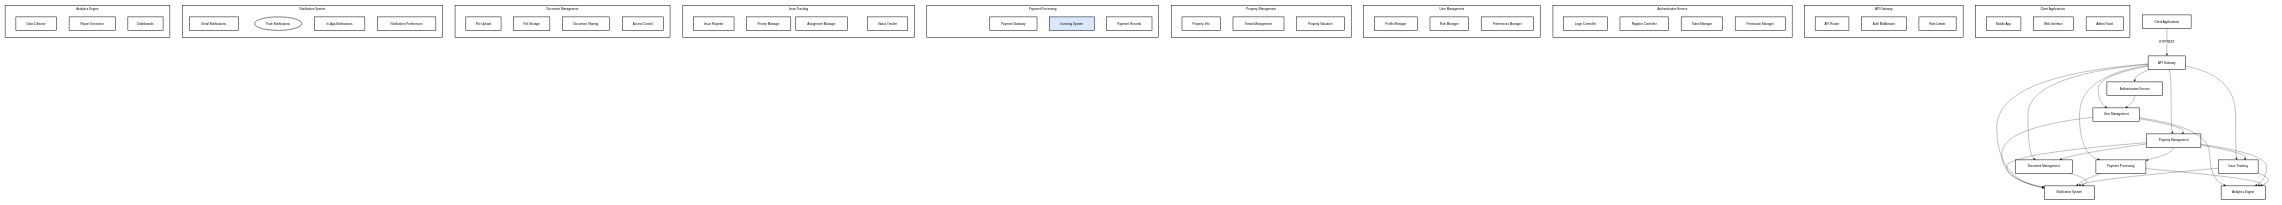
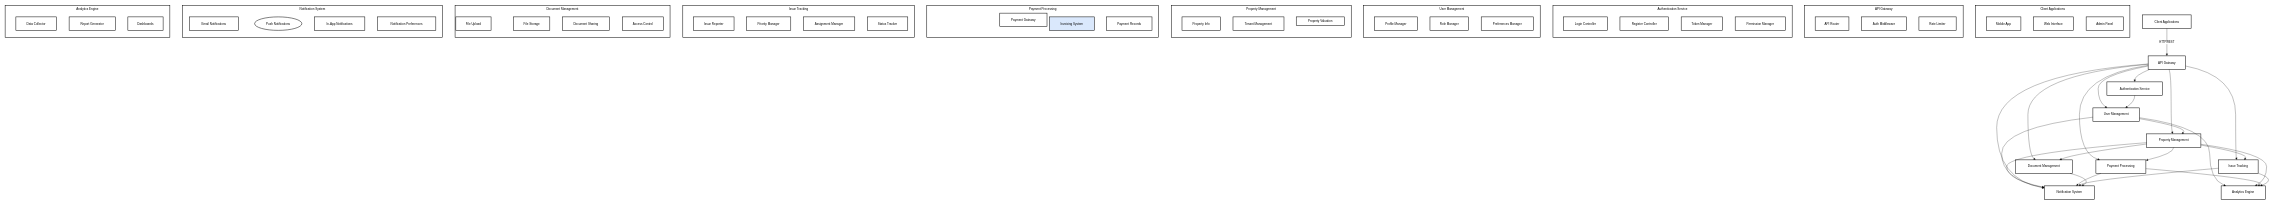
  <mxCell id="0" />
  <mxCell id="1" parent="0" />
  <mxCell id="2" value="Analytics Engine" style="whiteSpace=wrap;strokeWidth=2;verticalAlign=top;" vertex="1" parent="1"><mxGeometry x="20" y="20" width="659" height="129" as="geometry" /></mxCell>
  <mxCell id="3" value="Data Collector" style="whiteSpace=wrap;strokeWidth=2;" vertex="1" parent="2"><mxGeometry x="43" y="46" width="163" height="54" as="geometry" /></mxCell>
  <mxCell id="4" value="Report Generator" style="whiteSpace=wrap;strokeWidth=2;" vertex="1" parent="2"><mxGeometry x="256" y="46" width="185" height="54" as="geometry" /></mxCell>
  <mxCell id="5" value="Dashboards" style="whiteSpace=wrap;strokeWidth=2;" vertex="1" parent="2"><mxGeometry x="491" y="46" width="141" height="54" as="geometry" /></mxCell>
  <mxCell id="6" value="Notification System" style="whiteSpace=wrap;strokeWidth=2;verticalAlign=top;" vertex="1" parent="1"><mxGeometry x="729" y="20" width="1041" height="129" as="geometry" /></mxCell>
  <mxCell id="7" value="Email Notifications" style="whiteSpace=wrap;strokeWidth=2;" vertex="1" parent="6"><mxGeometry x="28" y="46" width="196" height="54" as="geometry" /></mxCell>
  <mxCell id="8" value="Push Notifications" style="ellipse;whiteSpace=wrap;strokeWidth=2;" vertex="1" parent="6"><mxGeometry x="289" y="46" width="189" height="54" as="geometry" /></mxCell>
  <mxCell id="9" value="In-App Notifications" style="whiteSpace=wrap;strokeWidth=2;" vertex="1" parent="6"><mxGeometry x="528" y="46" width="202" height="54" as="geometry" /></mxCell>
  <mxCell id="10" value="Notification Preferences" style="whiteSpace=wrap;strokeWidth=2;" vertex="1" parent="6"><mxGeometry x="780" y="46" width="234" height="54" as="geometry" /></mxCell>
  <mxCell id="11" value="Document Management" style="whiteSpace=wrap;strokeWidth=2;verticalAlign=top;" vertex="1" parent="1"><mxGeometry x="1820" y="20" width="860" height="129" as="geometry" /></mxCell>
- <mxCell id="12" value="File Upload" style="whiteSpace=wrap;strokeWidth=2;" vertex="1" parent="11"><mxGeometry x="43" y="46" width="141" height="54" as="geometry" /></mxCell>
+ <mxCell id="12" value="File Upload" style="whiteSpace=wrap;strokeWidth=2;" vertex="1" parent="11"><mxGeometry x="3" y="46" width="141" height="54" as="geometry" /></mxCell>
  <mxCell id="13" value="File Storage" style="whiteSpace=wrap;strokeWidth=2;" vertex="1" parent="11"><mxGeometry x="234" y="46" width="145" height="54" as="geometry" /></mxCell>
  <mxCell id="14" value="Document Sharing" style="whiteSpace=wrap;strokeWidth=2;" vertex="1" parent="11"><mxGeometry x="429" y="46" width="189" height="54" as="geometry" /></mxCell>
  <mxCell id="15" value="Access Control" style="whiteSpace=wrap;strokeWidth=2;" vertex="1" parent="11"><mxGeometry x="669" y="46" width="165" height="54" as="geometry" /></mxCell>
  <mxCell id="16" value="Issue Tracking" style="whiteSpace=wrap;strokeWidth=2;verticalAlign=top;" vertex="1" parent="1"><mxGeometry x="2731" y="20" width="927" height="129" as="geometry" /></mxCell>
  <mxCell id="17" value="Issue Reporter" style="whiteSpace=wrap;strokeWidth=2;" vertex="1" parent="16"><mxGeometry x="43" y="46" width="162" height="54" as="geometry" /></mxCell>
  <mxCell id="18" value="Priority Manager" style="whiteSpace=wrap;strokeWidth=2;" vertex="1" parent="16"><mxGeometry x="255" y="46" width="177" height="54" as="geometry" /></mxCell>
- <mxCell id="19" value="Assignment Manager" style="whiteSpace=wrap;strokeWidth=2;" vertex="1" parent="16"><mxGeometry x="452" y="46" width="206" height="54" as="geometry" /></mxCell>
+ <mxCell id="19" value="Assignment Manager" style="whiteSpace=wrap;strokeWidth=2;" vertex="1" parent="16"><mxGeometry x="482" y="46" width="206" height="54" as="geometry" /></mxCell>
  <mxCell id="20" value="Status Tracker" style="whiteSpace=wrap;strokeWidth=2;" vertex="1" parent="16"><mxGeometry x="738" y="46" width="162" height="54" as="geometry" /></mxCell>
  <mxCell id="21" value="Payment Processing" style="whiteSpace=wrap;strokeWidth=2;verticalAlign=top;" vertex="1" parent="1"><mxGeometry x="3707" y="20" width="928" height="129" as="geometry" /></mxCell>
- <mxCell id="22" value="Payment Gateway" style="whiteSpace=wrap;strokeWidth=2;" vertex="1" parent="21"><mxGeometry x="252" y="46" width="189" height="54" as="geometry" /></mxCell>
+ <mxCell id="22" value="Payment Gateway" style="whiteSpace=wrap;strokeWidth=2;" vertex="1" parent="21"><mxGeometry x="292" y="31" width="189" height="54" as="geometry" /></mxCell>
  <mxCell id="23" value="Invoicing System" style="whiteSpace=wrap;strokeWidth=2;fillColor=#dae8fc;" vertex="1" parent="21"><mxGeometry x="491" y="46" width="179" height="54" as="geometry" /></mxCell>
  <mxCell id="24" value="Payment Records" style="whiteSpace=wrap;strokeWidth=2;" vertex="1" parent="21"><mxGeometry x="719" y="46" width="182" height="54" as="geometry" /></mxCell>
  <mxCell id="25" value="Property Management" style="whiteSpace=wrap;strokeWidth=2;verticalAlign=top;" vertex="1" parent="1"><mxGeometry x="4685" y="20" width="720" height="129" as="geometry" /></mxCell>
  <mxCell id="26" value="Property Info" style="whiteSpace=wrap;strokeWidth=2;" vertex="1" parent="25"><mxGeometry x="43" y="46" width="154" height="54" as="geometry" /></mxCell>
  <mxCell id="27" value="Tenant Management" style="whiteSpace=wrap;strokeWidth=2;" vertex="1" parent="25"><mxGeometry x="247" y="46" width="204" height="54" as="geometry" /></mxCell>
- <mxCell id="28" value="Property Valuation" style="whiteSpace=wrap;strokeWidth=2;" vertex="1" parent="25"><mxGeometry x="500" y="46" width="193" height="54" as="geometry" /></mxCell>
+ <mxCell id="28" value="Property Valuation" style="whiteSpace=wrap;strokeWidth=2;" vertex="1" parent="25"><mxGeometry x="500" y="46" width="193" height="35" as="geometry" /></mxCell>
  <mxCell id="29" value="User Management" style="whiteSpace=wrap;strokeWidth=2;verticalAlign=top;" vertex="1" parent="1"><mxGeometry x="5455" y="20" width="706" height="129" as="geometry" /></mxCell>
  <mxCell id="30" value="Profile Manager" style="whiteSpace=wrap;strokeWidth=2;" vertex="1" parent="29"><mxGeometry x="43" y="46" width="172" height="54" as="geometry" /></mxCell>
  <mxCell id="31" value="Role Manager" style="whiteSpace=wrap;strokeWidth=2;" vertex="1" parent="29"><mxGeometry x="265" y="46" width="155" height="54" as="geometry" /></mxCell>
  <mxCell id="32" value="Preferences Manager" style="whiteSpace=wrap;strokeWidth=2;" vertex="1" parent="29"><mxGeometry x="470" y="46" width="209" height="54" as="geometry" /></mxCell>
  <mxCell id="33" value="Authentication Service" style="whiteSpace=wrap;strokeWidth=2;verticalAlign=top;" vertex="1" parent="1"><mxGeometry x="6212" y="20" width="957" height="129" as="geometry" /></mxCell>
  <mxCell id="34" value="Login Controller" style="whiteSpace=wrap;strokeWidth=2;" vertex="1" parent="33"><mxGeometry x="43" y="46" width="175" height="54" as="geometry" /></mxCell>
  <mxCell id="35" value="Register Controller" style="whiteSpace=wrap;strokeWidth=2;" vertex="1" parent="33"><mxGeometry x="268" y="46" width="195" height="54" as="geometry" /></mxCell>
  <mxCell id="36" value="Token Manager" style="whiteSpace=wrap;strokeWidth=2;" vertex="1" parent="33"><mxGeometry x="513" y="46" width="166" height="54" as="geometry" /></mxCell>
  <mxCell id="37" value="Permission Manager" style="whiteSpace=wrap;strokeWidth=2;" vertex="1" parent="33"><mxGeometry x="729" y="46" width="201" height="54" as="geometry" /></mxCell>
  <mxCell id="38" value="API Gateway" style="whiteSpace=wrap;strokeWidth=2;verticalAlign=top;" vertex="1" parent="1"><mxGeometry x="7218" y="20" width="635" height="129" as="geometry" /></mxCell>
  <mxCell id="39" value="API Router" style="whiteSpace=wrap;strokeWidth=2;" vertex="1" parent="38"><mxGeometry x="43" y="46" width="135" height="54" as="geometry" /></mxCell>
  <mxCell id="40" value="Auth Middleware" style="whiteSpace=wrap;strokeWidth=2;" vertex="1" parent="38"><mxGeometry x="228" y="46" width="181" height="54" as="geometry" /></mxCell>
  <mxCell id="41" value="Rate Limiter" style="whiteSpace=wrap;strokeWidth=2;" vertex="1" parent="38"><mxGeometry x="458" y="46" width="149" height="54" as="geometry" /></mxCell>
  <mxCell id="42" value="Client Applications" style="whiteSpace=wrap;strokeWidth=2;verticalAlign=top;" vertex="1" parent="1"><mxGeometry x="7903" y="20" width="617" height="129" as="geometry" /></mxCell>
  <mxCell id="43" value="Mobile App" style="whiteSpace=wrap;strokeWidth=2;" vertex="1" parent="42"><mxGeometry x="43" y="46" width="138" height="54" as="geometry" /></mxCell>
  <mxCell id="44" value="Web Interface" style="whiteSpace=wrap;strokeWidth=2;" vertex="1" parent="42"><mxGeometry x="231" y="46" width="161" height="54" as="geometry" /></mxCell>
  <mxCell id="45" value="Admin Panel" style="whiteSpace=wrap;strokeWidth=2;" vertex="1" parent="42"><mxGeometry x="442" y="46" width="149" height="54" as="geometry" /></mxCell>
  <mxCell id="46" value="Client Applications" style="whiteSpace=wrap;strokeWidth=2;" vertex="1" parent="1"><mxGeometry x="8571" y="58" width="194" height="54" as="geometry" /></mxCell>
  <mxCell id="47" value="API Gateway" style="whiteSpace=wrap;strokeWidth=2;" vertex="1" parent="1"><mxGeometry x="8593" y="222" width="150" height="54" as="geometry" /></mxCell>
  <mxCell id="48" value="Authentication Service" style="whiteSpace=wrap;strokeWidth=2;" vertex="1" parent="1"><mxGeometry x="8428" y="326" width="223" height="54" as="geometry" /></mxCell>
  <mxCell id="49" value="User Management" style="whiteSpace=wrap;strokeWidth=2;" vertex="1" parent="1"><mxGeometry x="8372" y="430" width="187" height="54" as="geometry" /></mxCell>
  <mxCell id="50" value="Property Management" style="whiteSpace=wrap;strokeWidth=2;" vertex="1" parent="1"><mxGeometry x="8587" y="534" width="217" height="54" as="geometry" /></mxCell>
  <mxCell id="51" value="Payment Processing" style="whiteSpace=wrap;strokeWidth=2;" vertex="1" parent="1"><mxGeometry x="8384" y="638" width="200" height="54" as="geometry" /></mxCell>
  <mxCell id="52" value="Issue Tracking" style="whiteSpace=wrap;strokeWidth=2;" vertex="1" parent="1"><mxGeometry x="8874" y="638" width="159" height="54" as="geometry" /></mxCell>
  <mxCell id="53" value="Document Management" style="whiteSpace=wrap;strokeWidth=2;" vertex="1" parent="1"><mxGeometry x="8062" y="638" width="228" height="54" as="geometry" /></mxCell>
  <mxCell id="54" value="Notification System" style="whiteSpace=wrap;strokeWidth=2;" vertex="1" parent="1"><mxGeometry x="8178" y="742" width="200" height="54" as="geometry" /></mxCell>
  <mxCell id="55" value="Analytics Engine" style="whiteSpace=wrap;strokeWidth=2;" vertex="1" parent="1"><mxGeometry x="8885" y="742" width="177" height="54" as="geometry" /></mxCell>
  <mxCell id="56" value="HTTP/REST" style="curved=1;startArrow=none;endArrow=block;exitX=0.5;exitY=0.99;entryX=0.5;entryY=-0.01;rounded=0;" edge="1" parent="1" source="46" target="47"><mxGeometry relative="1" as="geometry"><Array as="points" /></mxGeometry></mxCell>
  <mxCell id="57" value="" style="curved=1;startArrow=none;endArrow=block;exitX=0.05;exitY=0.99;entryX=0.5;entryY=-0.01;rounded=0;" edge="1" parent="1" source="47" target="48"><mxGeometry relative="1" as="geometry"><Array as="points"><mxPoint x="8539" y="301" /></Array></mxGeometry></mxCell>
  <mxCell id="58" value="" style="curved=1;startArrow=none;endArrow=block;exitX=0;exitY=0.75;entryX=0.3;entryY=-0.01;rounded=0;" edge="1" parent="1" source="47" target="49"><mxGeometry relative="1" as="geometry"><Array as="points"><mxPoint x="8393" y="301" /><mxPoint x="8393" y="405" /></Array></mxGeometry></mxCell>
  <mxCell id="59" value="" style="curved=1;startArrow=none;endArrow=block;exitX=0.56;exitY=0.99;entryX=0.48;entryY=-0.01;rounded=0;" edge="1" parent="1" source="47" target="50"><mxGeometry relative="1" as="geometry"><Array as="points"><mxPoint x="8685" y="301" /><mxPoint x="8685" y="509" /></Array></mxGeometry></mxCell>
  <mxCell id="60" value="" style="curved=1;startArrow=none;endArrow=block;exitX=0;exitY=0.7;entryX=0.07;entryY=-0.01;rounded=0;" edge="1" parent="1" source="47" target="51"><mxGeometry relative="1" as="geometry"><Array as="points"><mxPoint x="8318" y="301" /><mxPoint x="8318" y="613" /></Array></mxGeometry></mxCell>
  <mxCell id="61" value="" style="curved=1;startArrow=none;endArrow=block;exitX=1;exitY=0.75;entryX=0.46;entryY=-0.01;rounded=0;" edge="1" parent="1" source="47" target="52"><mxGeometry relative="1" as="geometry"><Array as="points"><mxPoint x="8943" y="301" /><mxPoint x="8943" y="613" /></Array></mxGeometry></mxCell>
  <mxCell id="62" value="" style="curved=1;startArrow=none;endArrow=block;exitX=0;exitY=0.62;entryX=0.35;entryY=-0.01;rounded=0;" edge="1" parent="1" source="47" target="53"><mxGeometry relative="1" as="geometry"><Array as="points"><mxPoint x="8112" y="301" /><mxPoint x="8112" y="613" /></Array></mxGeometry></mxCell>
  <mxCell id="63" value="" style="curved=1;startArrow=none;endArrow=block;exitX=0;exitY=0.6;entryX=0;entryY=0.16;rounded=0;" edge="1" parent="1" source="47" target="54"><mxGeometry relative="1" as="geometry"><Array as="points"><mxPoint x="7987" y="301" /><mxPoint x="7987" y="717" /></Array></mxGeometry></mxCell>
  <mxCell id="64" value="" style="curved=1;startArrow=none;endArrow=block;exitX=0.5;exitY=0.99;entryX=0.7;entryY=-0.01;rounded=0;" edge="1" parent="1" source="48" target="49"><mxGeometry relative="1" as="geometry"><Array as="points"><mxPoint x="8539" y="405" /></Array></mxGeometry></mxCell>
  <mxCell id="65" value="" style="curved=1;startArrow=none;endArrow=block;exitX=1;exitY=0.8;entryX=0.65;entryY=-0.01;rounded=0;" edge="1" parent="1" source="49" target="50"><mxGeometry relative="1" as="geometry"><Array as="points"><mxPoint x="8757" y="509" /></Array></mxGeometry></mxCell>
  <mxCell id="66" value="" style="curved=1;startArrow=none;endArrow=block;exitX=0.5;exitY=0.99;entryX=1;entryY=0.03;rounded=0;" edge="1" parent="1" source="50" target="51"><mxGeometry relative="1" as="geometry"><Array as="points"><mxPoint x="8695" y="613" /></Array></mxGeometry></mxCell>
  <mxCell id="67" value="" style="curved=1;startArrow=none;endArrow=block;exitX=1;exitY=0.83;entryX=0.65;entryY=-0.01;rounded=0;" edge="1" parent="1" source="50" target="52"><mxGeometry relative="1" as="geometry"><Array as="points"><mxPoint x="9000" y="613" /></Array></mxGeometry></mxCell>
  <mxCell id="68" value="" style="curved=1;startArrow=none;endArrow=block;exitX=0;exitY=0.75;entryX=0.78;entryY=-0.01;rounded=0;" edge="1" parent="1" source="50" target="53"><mxGeometry relative="1" as="geometry"><Array as="points"><mxPoint x="8298" y="613" /></Array></mxGeometry></mxCell>
  <mxCell id="69" value="" style="curved=1;startArrow=none;endArrow=block;exitX=0;exitY=0.69;entryX=0;entryY=0.14;rounded=0;" edge="1" parent="1" source="49" target="54"><mxGeometry relative="1" as="geometry"><Array as="points"><mxPoint x="8007" y="509" /><mxPoint x="8007" y="717" /></Array></mxGeometry></mxCell>
  <mxCell id="70" value="" style="curved=1;startArrow=none;endArrow=block;exitX=0;exitY=0.65;entryX=0;entryY=0.11;rounded=0;" edge="1" parent="1" source="50" target="54"><mxGeometry relative="1" as="geometry"><Array as="points"><mxPoint x="8027" y="613" /><mxPoint x="8027" y="717" /></Array></mxGeometry></mxCell>
  <mxCell id="71" value="" style="curved=1;startArrow=none;endArrow=block;exitX=0.11;exitY=0.99;entryX=0.64;entryY=-0.01;rounded=0;" edge="1" parent="1" source="51" target="54"><mxGeometry relative="1" as="geometry"><Array as="points"><mxPoint x="8333" y="717" /></Array></mxGeometry></mxCell>
  <mxCell id="72" value="" style="curved=1;startArrow=none;endArrow=block;exitX=0;exitY=0.62;entryX=0.69;entryY=-0.01;rounded=0;" edge="1" parent="1" source="52" target="54"><mxGeometry relative="1" as="geometry"><Array as="points"><mxPoint x="8353" y="717" /></Array></mxGeometry></mxCell>
  <mxCell id="73" value="" style="curved=1;startArrow=none;endArrow=block;exitX=0.95;exitY=0.99;entryX=0.75;entryY=-0.01;rounded=0;" edge="1" parent="1" source="53" target="54"><mxGeometry relative="1" as="geometry"><Array as="points"><mxPoint x="8373" y="717" /></Array></mxGeometry></mxCell>
  <mxCell id="74" value="" style="curved=1;startArrow=none;endArrow=block;exitX=1;exitY=0.73;entryX=0.1;entryY=-0.01;rounded=0;" edge="1" parent="1" source="49" target="55"><mxGeometry relative="1" as="geometry"><Array as="points"><mxPoint x="8839" y="509" /><mxPoint x="8839" y="717" /></Array></mxGeometry></mxCell>
  <mxCell id="75" value="" style="curved=1;startArrow=none;endArrow=block;exitX=1;exitY=0.77;entryX=0.77;entryY=-0.01;rounded=0;" edge="1" parent="1" source="50" target="55"><mxGeometry relative="1" as="geometry"><Array as="points"><mxPoint x="9067" y="613" /><mxPoint x="9067" y="717" /></Array></mxGeometry></mxCell>
  <mxCell id="76" value="" style="curved=1;startArrow=none;endArrow=block;exitX=1;exitY=0.65;entryX=0.83;entryY=-0.01;rounded=0;" edge="1" parent="1" source="51" target="55"><mxGeometry relative="1" as="geometry"><Array as="points"><mxPoint x="9087" y="717" /></Array></mxGeometry></mxCell>
  <mxCell id="77" value="" style="curved=1;startArrow=none;endArrow=block;exitX=1;exitY=0.99;entryX=0.89;entryY=-0.01;rounded=0;" edge="1" parent="1" source="52" target="55"><mxGeometry relative="1" as="geometry"><Array as="points"><mxPoint x="9107" y="717" /></Array></mxGeometry></mxCell>
